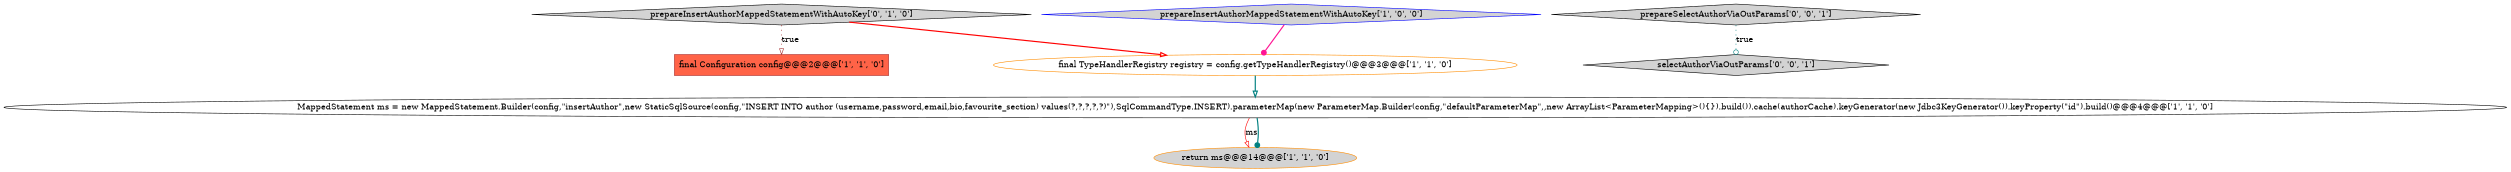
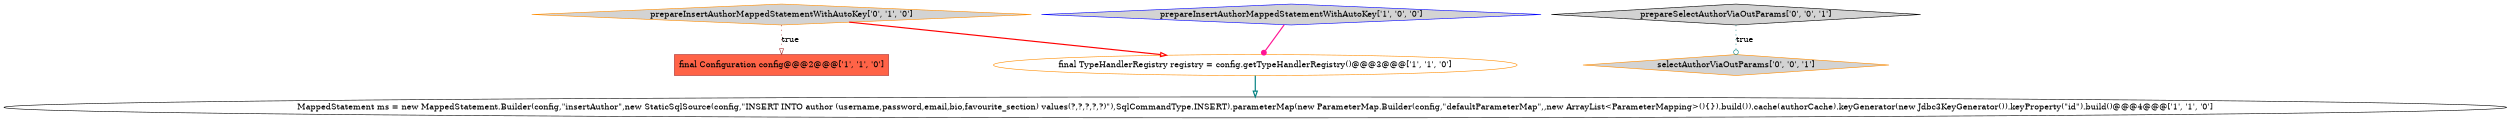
  digraph {
    fontname="DejaVu Serif"
    node [color=darkorange fillcolor=lightgray fontname="DejaVu Serif" shape=diamond style=filled]
    edge [arrowhead=onormal color=teal fontname="DejaVu Serif" style=bold]
    n1 [color=black fillcolor=white label="MappedStatement ms = new MappedStatement.Builder(config,\"insertAuthor\",new StaticSqlSource(config,\"INSERT INTO author (username,password,email,bio,favourite_section) values(?,?,?,?,?)\"),SqlCommandType.INSERT).parameterMap(new ParameterMap.Builder(config,\"defaultParameterMap\",,new ArrayList<ParameterMapping>(){}).build()).cache(authorCache).keyGenerator(new Jdbc3KeyGenerator()).keyProperty(\"id\").build()@@@4@@@['1', '1', '0']" shape=ellipse]
-   n2 [label="return ms@@@14@@@['1', '1', '0']" shape=ellipse]
-   n3 [color=black label="prepareInsertAuthorMappedStatementWithAutoKey['0', '1', '0']"]
+   n3 [label="prepareInsertAuthorMappedStatementWithAutoKey['0', '1', '0']"]
    n4 [fillcolor=white label="final TypeHandlerRegistry registry = config.getTypeHandlerRegistry()@@@3@@@['1', '1', '0']" shape=ellipse]
    n5 [color=brown fillcolor=tomato label="final Configuration config@@@2@@@['1', '1', '0']" shape=box]
    n6 [color=black label="prepareSelectAuthorViaOutParams['0', '0', '1']"]
-   n7 [color=black label="selectAuthorViaOutParams['0', '0', '1']"]
+   n7 [label="selectAuthorViaOutParams['0', '0', '1']"]
    n8 [color=blue label="prepareInsertAuthorMappedStatementWithAutoKey['1', '0', '0']"]
-   n1 -> n2 [color=red label=ms style=solid]
-   n1 -> n2 [arrowhead=dot]
    n3 -> n4 [color=red]
    n3 -> n5 [color=brown label=true style=dotted]
    n4 -> n1
    n6 -> n7 [arrowhead=odot label=true style=dotted]
    n8 -> n4 [arrowhead=dot color=deeppink]
  }
